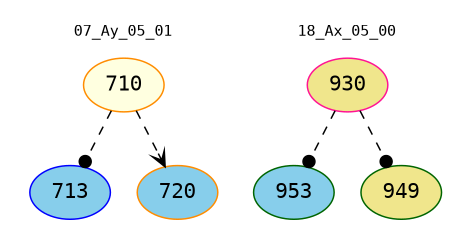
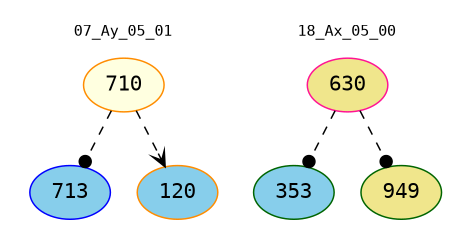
  digraph {
    fontname="DejaVu Sans Mono"
    node [color=darkorange fillcolor=skyblue fontname="DejaVu Sans Mono" style=filled]
    edge [arrowhead=dot color=black fontname="DejaVu Sans Mono" style=dashed]
    n1 [fillcolor=lightyellow label=710]
    n2 [color=blue label=713]
-   n3 [label=720]
-   n4 [color=deeppink fillcolor=khaki label=930]
-   n5 [color=darkgreen label=953]
+   n3 [label=120]
+   n4 [color=deeppink fillcolor=khaki label=630]
+   n5 [color=darkgreen label=353]
    n6 [color=darkgreen fillcolor=khaki label=949]
    subgraph cluster_1 {
      color=white
      fontsize=10
      label="07_Ay_05_01"
      n1
      n2
      n3
    }
    subgraph cluster_2 {
      color=white
      fontsize=10
      label="18_Ax_05_00"
      n4
      n5
      n6
    }
    n1 -> n2
    n1 -> n3 [arrowhead=vee]
    n4 -> n5
    n4 -> n6
  }
